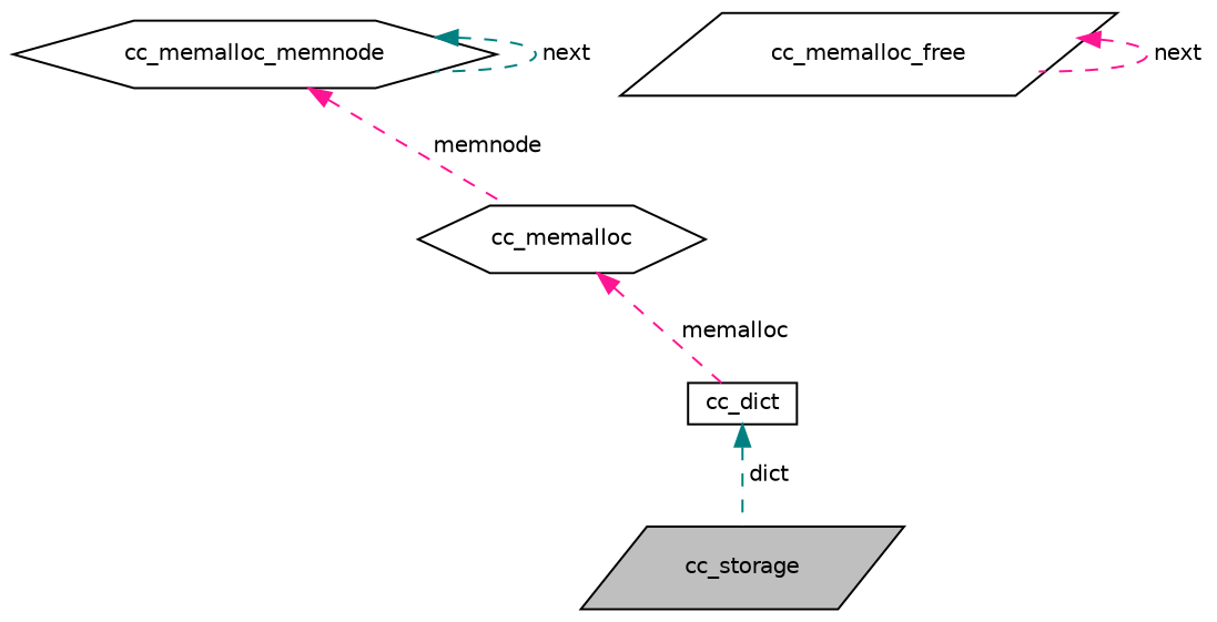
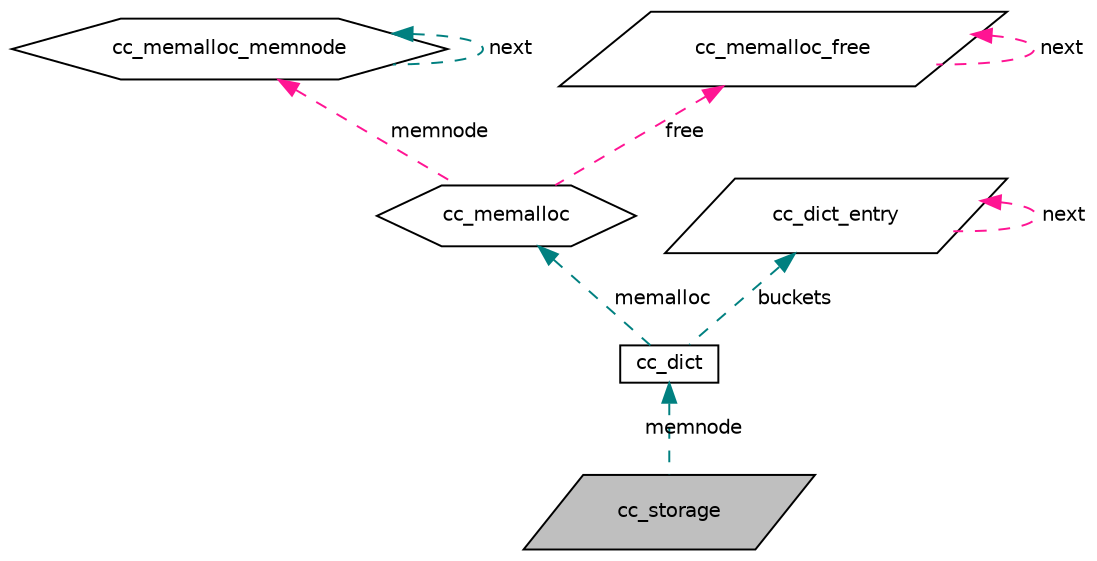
  digraph {
    node [color=black fillcolor=white fontname=Helvetica fontsize=10 shape=parallelogram style=filled]
    edge [color=teal dir=back fontname=Helvetica fontsize=10 labelfontname=Helvetica labelfontsize=10 style=dashed]
    n1 [fillcolor=grey75 fontcolor=black height=0.2 label=cc_storage width=0.4]
    n2 [height=0.2 label=cc_dict shape=box width=0.4]
    n3 [height=0.2 label=cc_memalloc shape=hexagon width=0.4]
    n4 [height=0.2 label=cc_memalloc_memnode shape=hexagon width=0.4]
    n5 [height=0.2 label=cc_memalloc_free width=0.4]
-   n2 -> n1 [label=" dict"]
-   n3 -> n2 [color=deeppink label=" memalloc"]
+   n6 [height=0.2 label=cc_dict_entry width=0.4]
+   n2 -> n1 [label=" memnode"]
+   n3 -> n2 [label=" memalloc"]
    n4 -> n3 [color=deeppink label=" memnode"]
    n4 -> n4 [label=" next"]
+   n5 -> n3 [color=deeppink label=" free"]
    n5 -> n5 [color=deeppink label=" next"]
+   n6 -> n2 [label=" buckets"]
+   n6 -> n6 [color=deeppink label=" next"]
  }
